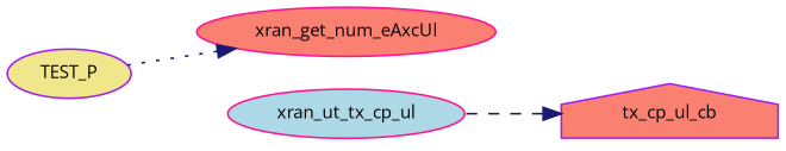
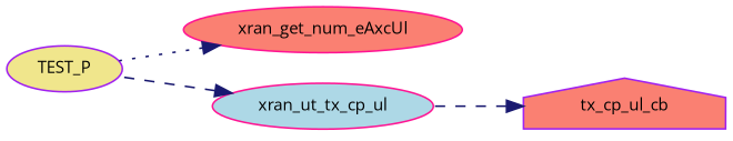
  digraph {
    fontname="Open Sans"
    rankdir=RL
    node [color=deeppink fillcolor=salmon fontname="Open Sans" fontsize=10 shape=ellipse style=filled]
    edge [color=midnightblue dir=back fontname="Open Sans" fontsize=10 labelfontname=Helvetica labelfontsize=10 style=dashed]
    n1 [fontcolor=black height=0.2 label=xran_get_num_eAxcUl width=0.4]
    n2 [color=purple fillcolor=khaki height=0.2 label=TEST_P width=0.4]
    n3 [color=purple height=0.2 label=tx_cp_ul_cb shape=house width=0.4]
    n4 [fillcolor=lightblue height=0.2 label=xran_ut_tx_cp_ul width=0.4]
    n1 -> n2 [style=dotted]
    n3 -> n4
+   n4 -> n2
  }
